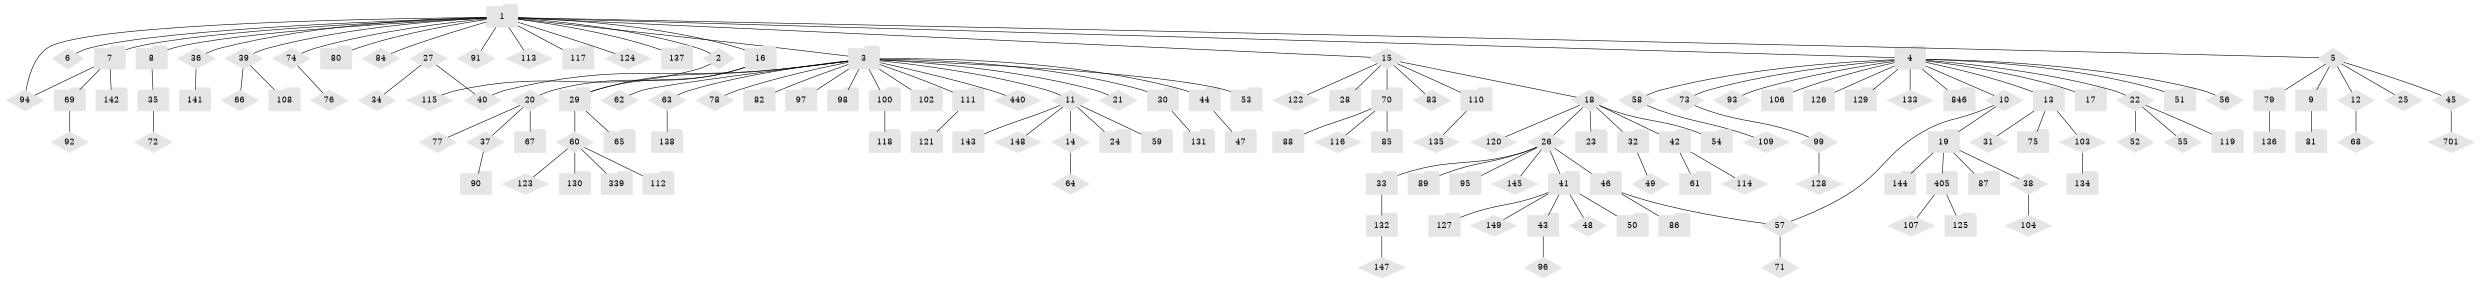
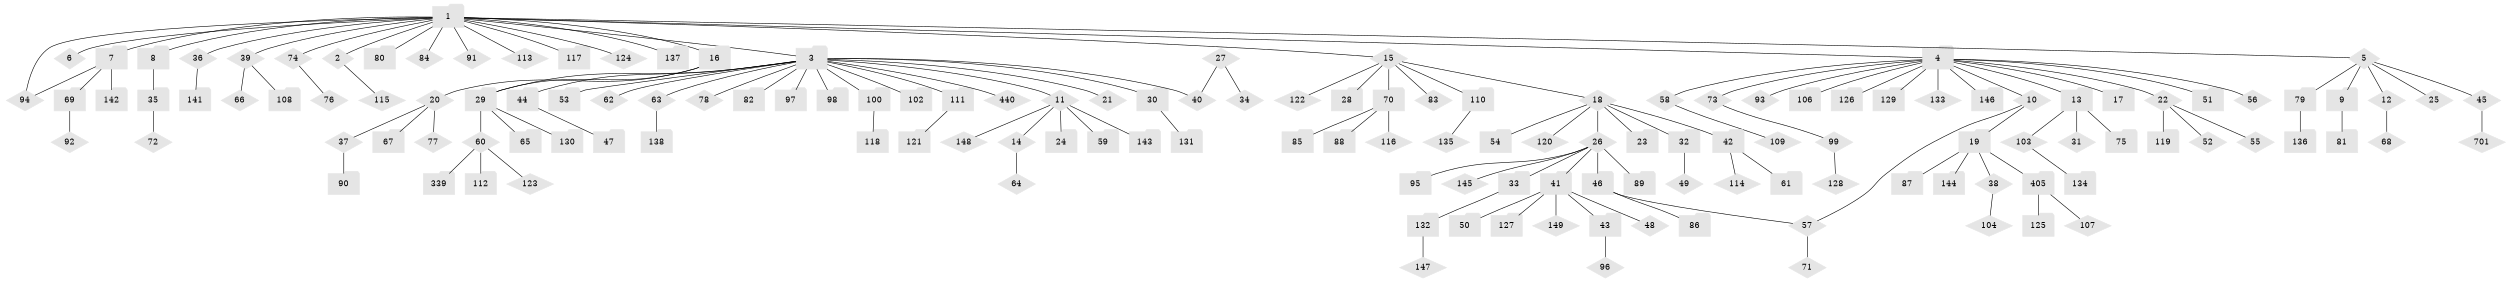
  graph {
    node [color=gray90 shape=folder style=filled]
    2 [shape=diamond]
    1
    3
    4
    5 [shape=diamond]
    6 [shape=diamond]
    7
    8
    15 [shape=diamond]
    16
    36 [shape=diamond]
    39 [shape=diamond]
    74 [shape=diamond]
    80
    84 [shape=diamond]
    91 [shape=diamond]
    94 [shape=diamond]
    113 [shape=diamond]
    117
    124 [shape=diamond]
    137
    115 [shape=diamond]
    11 [shape=diamond]
    21 [shape=diamond]
    29
    30
    44
    53
    62 [shape=diamond]
    63 [shape=diamond]
    78 [shape=diamond]
    82
    97
    98
    100
    102
    111
    n38 [label=440 shape=diamond]
    40 [shape=diamond]
    10 [shape=diamond]
    13
    17
    22 [shape=diamond]
    51
    56 [shape=diamond]
    58 [shape=diamond]
    73 [shape=diamond]
    93 [shape=diamond]
    106
    126
    129
    133 [shape=diamond]
-   146 [label=846]
+   146
    9
    12 [shape=diamond]
    25 [shape=diamond]
    45 [shape=diamond]
    79
    69
    142
    35
    18 [shape=diamond]
    28
    70
    83 [shape=diamond]
    110
    122 [shape=diamond]
    20 [shape=diamond]
    141
    66 [shape=diamond]
    108
    76 [shape=diamond]
    14 [shape=diamond]
    24
    59
    143
    148 [shape=diamond]
    27 [shape=diamond]
    34 [shape=diamond]
    60 [shape=diamond]
    65
    131
    47
    138
    118
    121
    19
    57 [shape=diamond]
    31 [shape=diamond]
    75
    103 [shape=diamond]
    52 [shape=diamond]
    55 [shape=diamond]
    119
    109 [shape=diamond]
    99 [shape=diamond]
    81
    68 [shape=diamond]
    n99 [label=701 shape=diamond]
    136
    92 [shape=diamond]
    72 [shape=diamond]
    38 [shape=diamond]
    87
    n105 [label=405]
    144
    71 [shape=diamond]
    64 [shape=diamond]
    134
    23
    26 [shape=diamond]
    32
    42
    54
    120 [shape=diamond]
    85
    88
    116 [shape=diamond]
    135 [shape=diamond]
    37 [shape=diamond]
    67
    77 [shape=diamond]
    33
    41
    46
    89
    95
    145 [shape=diamond]
    49 [shape=diamond]
    61
    114 [shape=diamond]
    104 [shape=diamond]
    107 [shape=diamond]
    125
    90
    132
    43
    48 [shape=diamond]
    50
    127
    149 [shape=diamond]
    86
    112
    123 [shape=diamond]
    130
    n146 [label=339]
    147 [shape=diamond]
    96 [shape=diamond]
    128 [shape=diamond]
    2 -- 115
    1 -- 2
    1 -- 3
    1 -- 4
    1 -- 5
    1 -- 6
    1 -- 7
    1 -- 8
    1 -- 15
    1 -- 16
    1 -- 36
    1 -- 39
    1 -- 74
    1 -- 80
    1 -- 84
    1 -- 91
    1 -- 94
    1 -- 113
    1 -- 117
    1 -- 124
    1 -- 137
    3 -- 11
    3 -- 21
    3 -- 29
    3 -- 30
    3 -- 44
    3 -- 53
    3 -- 62
    3 -- 63
    3 -- 78
    3 -- 82
    3 -- 97
    3 -- 98
    3 -- 100
    3 -- 102
    3 -- 111
    3 -- n38
    3 -- 40
    4 -- 10
    4 -- 13
    4 -- 17
    4 -- 22
    4 -- 51
    4 -- 56
    4 -- 58
    4 -- 73
    4 -- 93
    4 -- 106
    4 -- 126
    4 -- 129
    4 -- 133
    4 -- 146
    5 -- 9
    5 -- 12
    5 -- 25
    5 -- 45
    5 -- 79
    7 -- 94
    7 -- 69
    7 -- 142
    8 -- 35
    15 -- 18
    15 -- 28
    15 -- 70
    15 -- 83
    15 -- 110
    15 -- 122
    16 -- 29
    16 -- 20
    36 -- 141
    39 -- 66
    39 -- 108
    74 -- 76
    11 -- 14
    11 -- 24
    11 -- 59
    11 -- 143
    11 -- 148
    29 -- 60
    29 -- 65
    30 -- 131
    44 -- 47
    63 -- 138
    100 -- 118
    111 -- 121
    10 -- 19
    10 -- 57
    13 -- 31
    13 -- 75
    13 -- 103
    22 -- 52
    22 -- 55
    22 -- 119
    58 -- 109
    73 -- 99
    9 -- 81
    12 -- 68
    45 -- n99
    79 -- 136
    69 -- 92
    35 -- 72
    18 -- 23
    18 -- 26
    18 -- 32
    18 -- 42
    18 -- 54
    18 -- 120
    70 -- 85
    70 -- 88
    70 -- 116
    110 -- 135
    20 -- 37
    20 -- 67
    20 -- 77
    14 -- 64
    27 -- 40
    27 -- 34
    60 -- 112
    60 -- 123
-   60 -- 130
+   29 -- 130
    60 -- n146
    19 -- 38
    19 -- 87
    19 -- n105
    19 -- 144
    57 -- 71
    103 -- 134
    99 -- 128
    38 -- 104
    n105 -- 107
    n105 -- 125
    26 -- 33
    26 -- 41
    26 -- 46
    26 -- 89
    26 -- 95
    26 -- 145
    32 -- 49
    42 -- 61
    42 -- 114
    37 -- 90
    33 -- 132
    41 -- 43
    41 -- 48
    41 -- 50
    41 -- 127
    41 -- 149
    46 -- 57
    46 -- 86
    132 -- 147
    43 -- 96
  }
